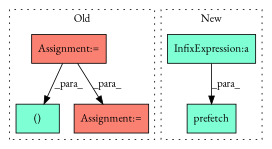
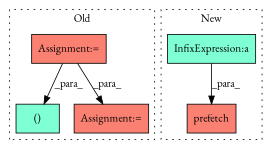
  digraph {
    fontname="EB Garamond"
    node [a=7 shape=box style=filled fillcolor=aquamarine fontname="EB Garamond"]
    edge [fontname="EB Garamond"]
    n1 [a=106 l=35 label="()" s=4005]
    n2 [l=1 label="Assignment:=" s=3749 fillcolor=salmon]
    n3 [l=2 label="Assignment:=" s=4054 fillcolor=salmon]
-   n4 [a=32 l="20,-5" label=prefetch s="4819,5228"]
+   n4 [a=32 l="20,-5" label=prefetch s="4819,5228" fillcolor=salmon]
    n5 [a=27 l=3 label="InfixExpression:a" s=5206]
    subgraph cluster_1 {
      label=Old
      style=dotted
      n1
      n2
      n3
    }
    subgraph cluster_2 {
      label=New
      style=dotted
      n4
      n5
    }
    n2 -> n1 [label=_para_]
    n2 -> n3 [label=_para_]
    n5 -> n4 [label=_para_]
  }
